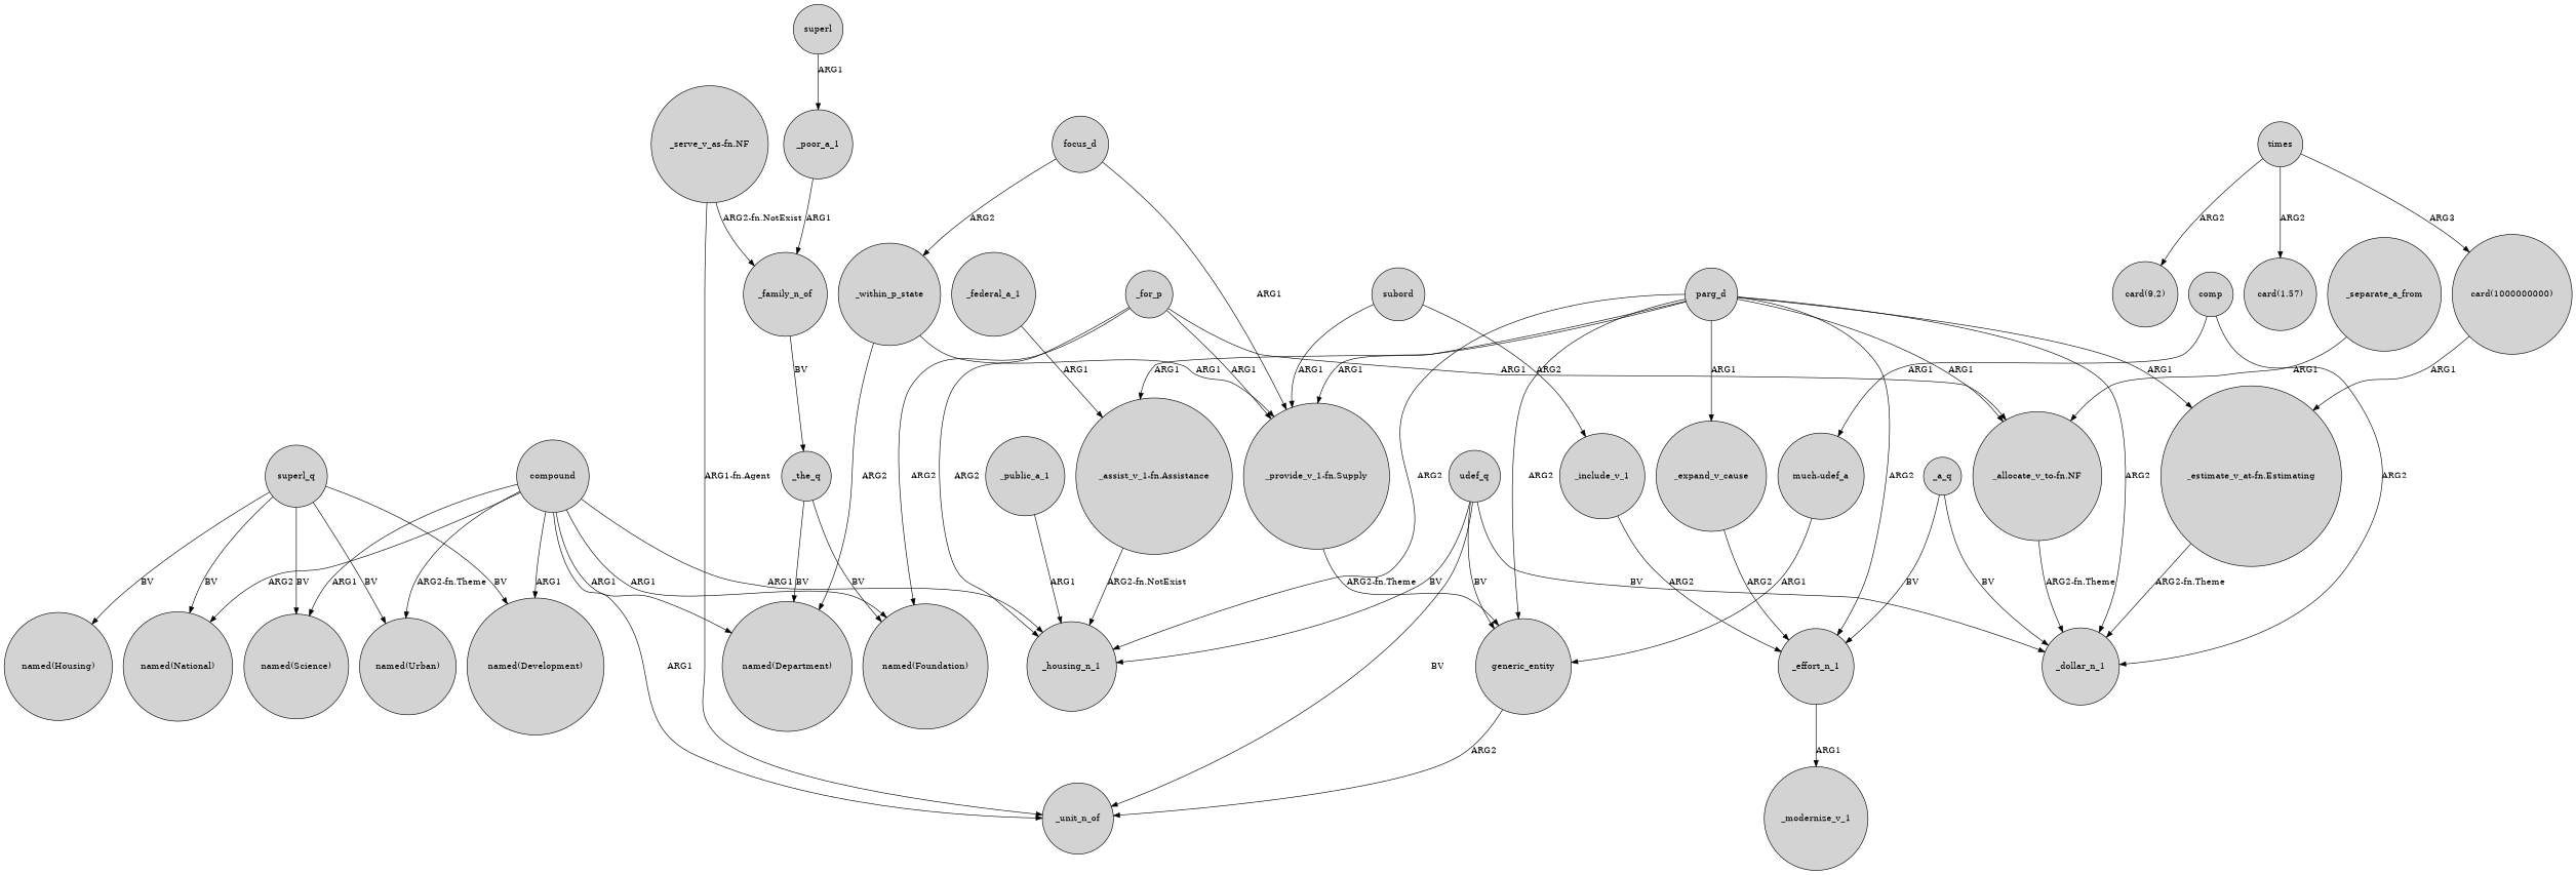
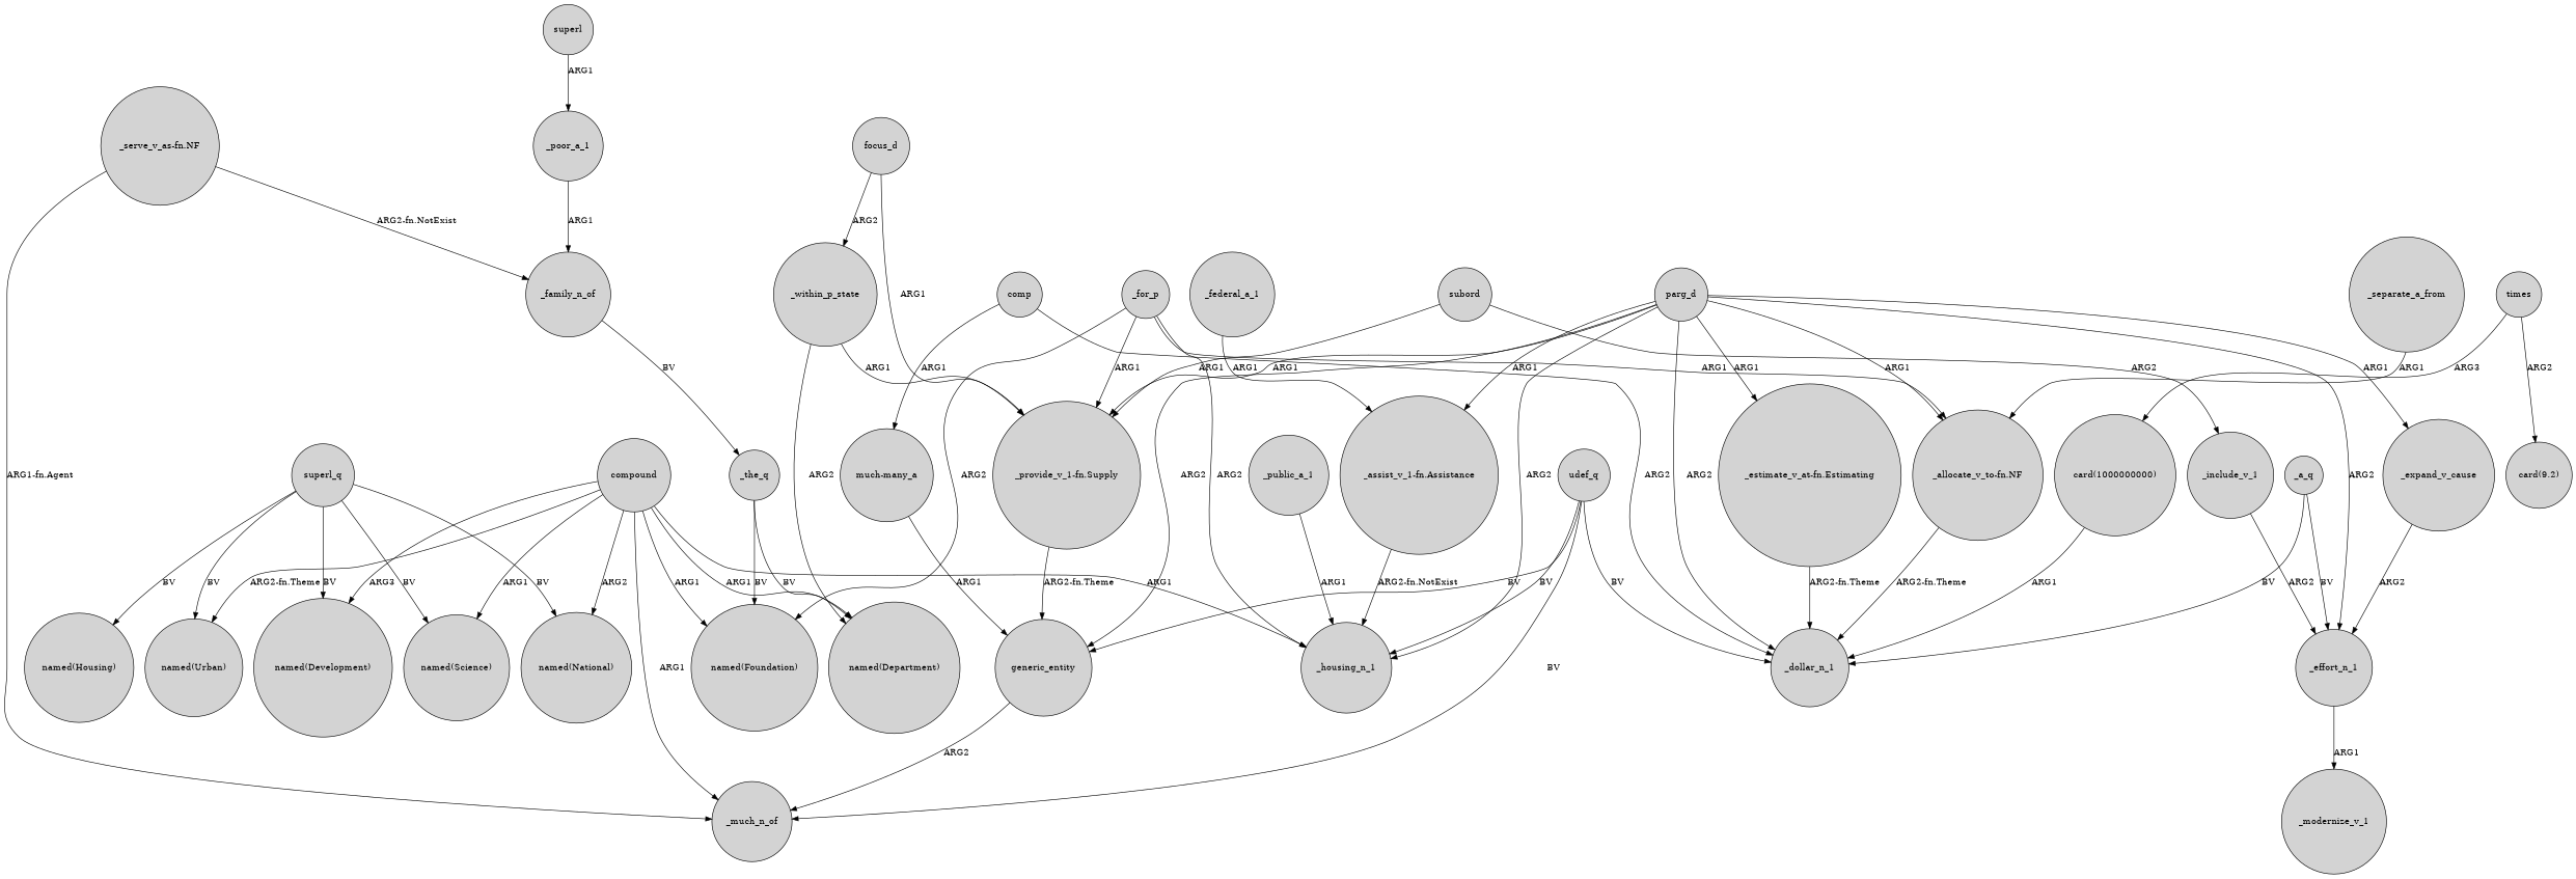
  digraph {
    node [shape=circle style=filled]
    _within_p_state
    "named(Department)"
    "_provide_v_1-fn.Supply"
    generic_entity
    compound
    "named(Science)"
-   _unit_n_of
+   _unit_n_of [label=_much_n_of]
    "named(Development)"
    _housing_n_1
    "named(Urban)"
    "named(National)"
    "named(Foundation)"
    subord
    _include_v_1
    _effort_n_1
    _modernize_v_1
    udef_q
    _dollar_n_1
    n19 [label=superl_q]
    "named(Housing)"
-   "much-many_a" [label="much-udef_a"]
+   "much-many_a"
    parg_d
    "_allocate_v_to-fn.NF"
    _expand_v_cause
    "_assist_v_1-fn.Assistance"
    "_estimate_v_at-fn.Estimating"
    superl
    _poor_a_1
    _family_n_of
    _the_q
    "_serve_v_as-fn.NF"
    _separate_a_from
    _for_p
    times
-   "card(1.57)"
    "card(1000000000)"
    "card(9.2)"
    _a_q
    focus_d
    comp
    _federal_a_1
    _public_a_1
    _within_p_state -> "named(Department)" [label=ARG2]
    _within_p_state -> "_provide_v_1-fn.Supply" [label=ARG1]
    "_provide_v_1-fn.Supply" -> generic_entity [label="ARG2-fn.Theme"]
    generic_entity -> _unit_n_of [label=ARG2]
    compound -> "named(Department)" [label=ARG1]
    compound -> "named(Science)" [label=ARG1]
    compound -> _unit_n_of [label=ARG1]
-   compound -> "named(Development)" [label=ARG1]
+   compound -> "named(Development)" [label=ARG3]
    compound -> _housing_n_1 [label=ARG1]
    compound -> "named(Urban)" [label="ARG2-fn.Theme"]
    compound -> "named(National)" [label=ARG2]
    compound -> "named(Foundation)" [label=ARG1]
    subord -> "_provide_v_1-fn.Supply" [label=ARG1]
    subord -> _include_v_1 [label=ARG2]
    _include_v_1 -> _effort_n_1 [label=ARG2]
    _effort_n_1 -> _modernize_v_1 [label=ARG1]
    udef_q -> generic_entity [label=BV]
    udef_q -> _unit_n_of [label=BV]
    udef_q -> _housing_n_1 [label=BV]
    udef_q -> _dollar_n_1 [label=BV]
    n19 -> "named(Science)" [label=BV]
    n19 -> "named(Development)" [label=BV]
    n19 -> "named(Urban)" [label=BV]
    n19 -> "named(National)" [label=BV]
    n19 -> "named(Housing)" [label=BV]
    "much-many_a" -> generic_entity [label=ARG1]
    parg_d -> "_provide_v_1-fn.Supply" [label=ARG1]
    parg_d -> generic_entity [label=ARG2]
    parg_d -> _housing_n_1 [label=ARG2]
    parg_d -> _effort_n_1 [label=ARG2]
    parg_d -> _dollar_n_1 [label=ARG2]
    parg_d -> "_allocate_v_to-fn.NF" [label=ARG1]
    parg_d -> _expand_v_cause [label=ARG1]
    parg_d -> "_assist_v_1-fn.Assistance" [label=ARG1]
    parg_d -> "_estimate_v_at-fn.Estimating" [label=ARG1]
    "_allocate_v_to-fn.NF" -> _dollar_n_1 [label="ARG2-fn.Theme"]
    _expand_v_cause -> _effort_n_1 [label=ARG2]
    "_assist_v_1-fn.Assistance" -> _housing_n_1 [label="ARG2-fn.NotExist"]
    "_estimate_v_at-fn.Estimating" -> _dollar_n_1 [label="ARG2-fn.Theme"]
    superl -> _poor_a_1 [label=ARG1]
    _poor_a_1 -> _family_n_of [label=ARG1]
    _family_n_of -> _the_q [label=BV]
    _the_q -> "named(Department)" [label=BV]
    _the_q -> "named(Foundation)" [label=BV]
    "_serve_v_as-fn.NF" -> _unit_n_of [label="ARG1-fn.Agent"]
    "_serve_v_as-fn.NF" -> _family_n_of [label="ARG2-fn.NotExist"]
    _separate_a_from -> "_allocate_v_to-fn.NF" [label=ARG1]
    _for_p -> "_provide_v_1-fn.Supply" [label=ARG1]
    _for_p -> _housing_n_1 [label=ARG2]
    _for_p -> "named(Foundation)" [label=ARG2]
    _for_p -> "_allocate_v_to-fn.NF" [label=ARG1]
-   times -> "card(1.57)" [label=ARG2]
    times -> "card(1000000000)" [label=ARG3]
    times -> "card(9.2)" [label=ARG2]
-   "card(1000000000)" -> "_estimate_v_at-fn.Estimating" [label=ARG1]
+   "card(1000000000)" -> _dollar_n_1 [label=ARG1]
    _a_q -> _effort_n_1 [label=BV]
    _a_q -> _dollar_n_1 [label=BV]
    focus_d -> _within_p_state [label=ARG2]
    focus_d -> "_provide_v_1-fn.Supply" [label=ARG1]
    comp -> _dollar_n_1 [label=ARG2]
    comp -> "much-many_a" [label=ARG1]
    _federal_a_1 -> "_assist_v_1-fn.Assistance" [label=ARG1]
    _public_a_1 -> _housing_n_1 [label=ARG1]
  }
